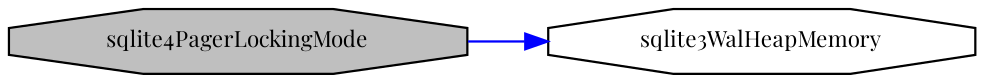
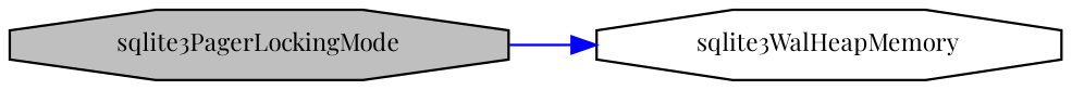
  digraph {
    rankdir=LR
    fontname="Playfair Display"
    node [color=black fontname="Playfair Display" fontsize=10 shape=octagon style=filled]
-   n1 [fillcolor=grey75 fontcolor=black height=0.2 label=sqlite4PagerLockingMode width=0.4]
+   n1 [fillcolor=grey75 fontcolor=black height=0.2 label=sqlite3PagerLockingMode width=0.4]
    n2 [fillcolor=white height=0.2 label=sqlite3WalHeapMemory width=0.4]
    n1 -> n2 [color=blue fontname="Playfair Display" fontsize=10 labelfontname=FreeSans labelfontsize=10 style=solid]
  }
